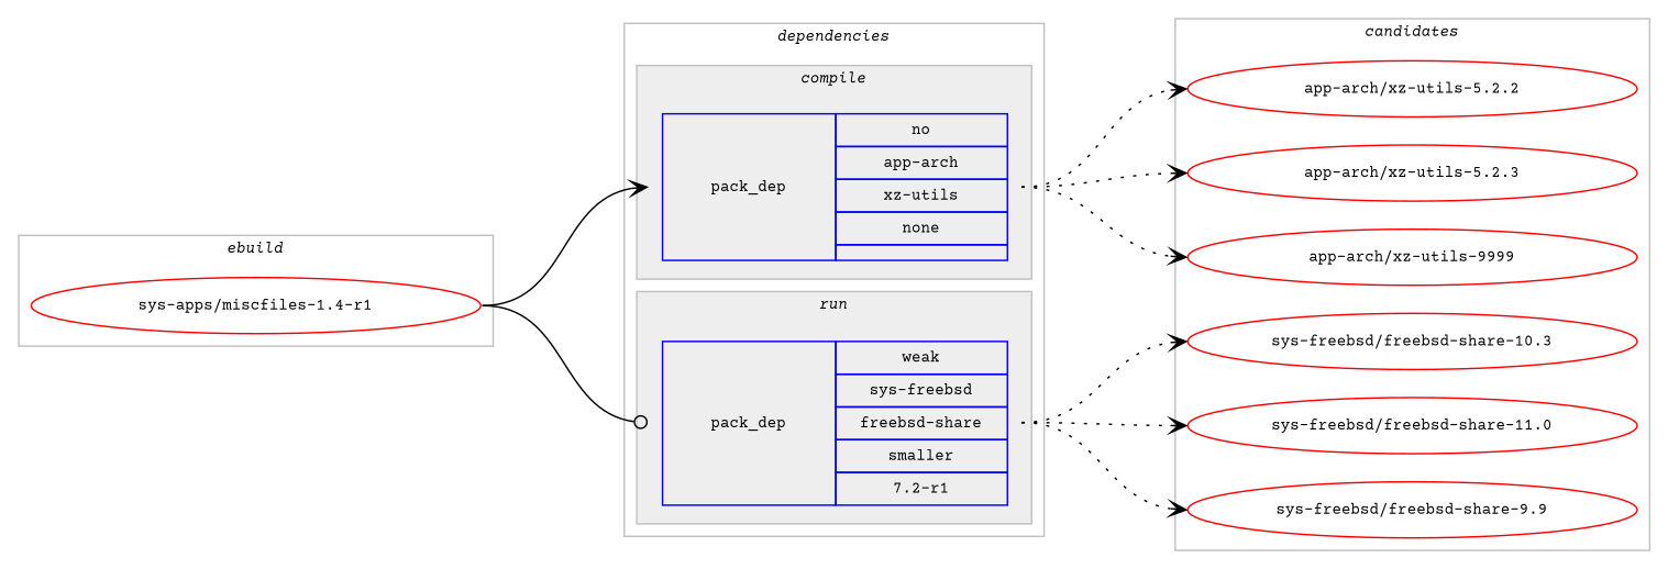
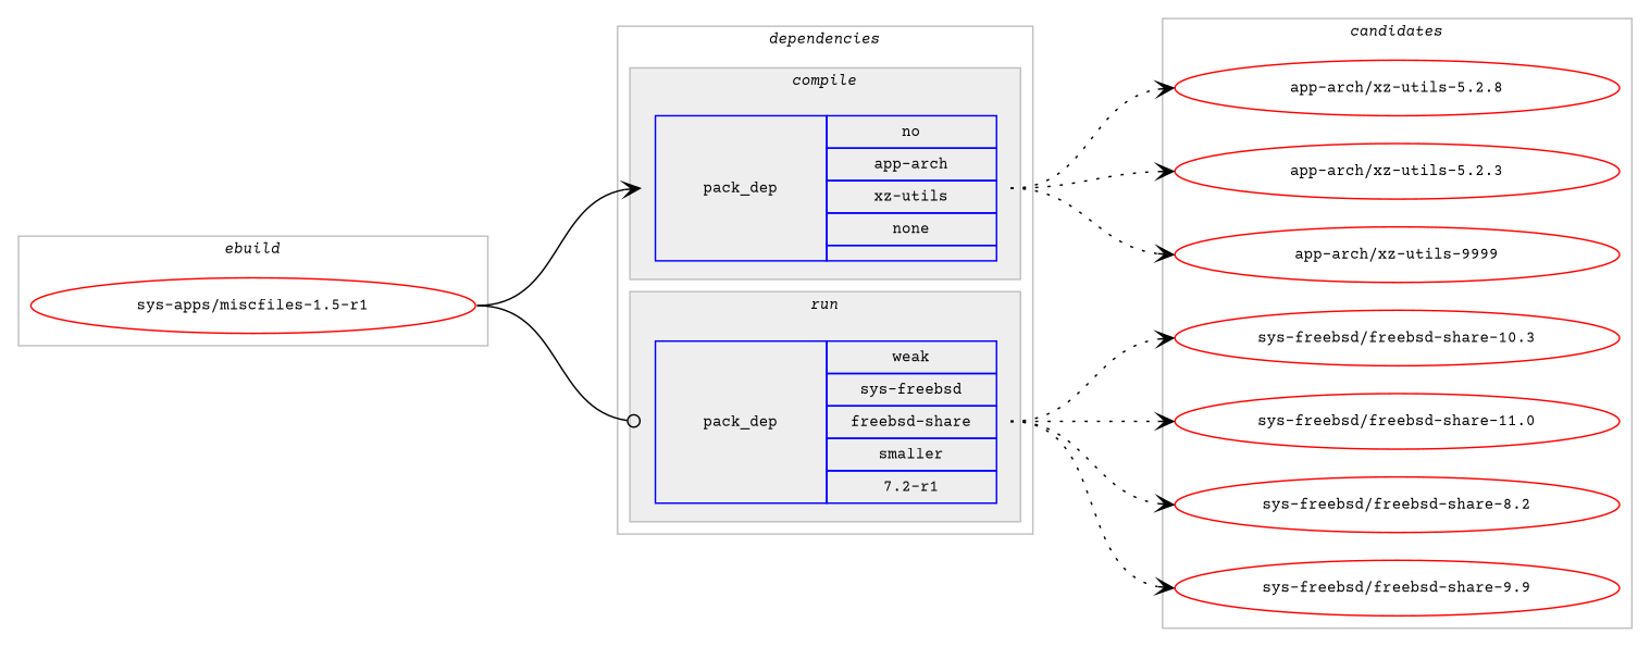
  digraph {
    compound=true
    concentrate=true
    fontname="Courier Prime"
    fontsize=10
    newrank=true
    rankdir=LR
    ranksep=1.5
    node [color=red fontname="Courier Prime" fontsize=10]
    edge [arrowhead=vee fontname="Courier Prime" headport=w style=dotted tailport=e weight=100]
-   n1 [label="sys-apps/miscfiles-1.4-r1" width=4]
+   n1 [label="sys-apps/miscfiles-1.5-r1" width=4]
    n2 [color=blue label=<<TABLE BORDER="0" CELLBORDER="1" CELLSPACING="0" CELLPADDING="4" WIDTH="220"><TR><TD ROWSPAN="6" CELLPADDING="30">pack_dep</TD></TR><TR><TD WIDTH="110">no</TD></TR><TR><TD>app-arch</TD></TR><TR><TD>xz-utils</TD></TR><TR><TD>none</TD></TR><TR><TD></TD></TR></TABLE>> shape=none]
    n3 [color=blue label=<<TABLE BORDER="0" CELLBORDER="1" CELLSPACING="0" CELLPADDING="4" WIDTH="220"><TR><TD ROWSPAN="6" CELLPADDING="30">pack_dep</TD></TR><TR><TD WIDTH="110">weak</TD></TR><TR><TD>sys-freebsd</TD></TR><TR><TD>freebsd-share</TD></TR><TR><TD>smaller</TD></TR><TR><TD>7.2-r1</TD></TR></TABLE>> shape=none]
-   n4 [label="app-arch/xz-utils-5.2.2" width=4]
+   n4 [label="app-arch/xz-utils-5.2.8" width=4]
    n5 [label="app-arch/xz-utils-5.2.3" width=4]
    n6 [label="app-arch/xz-utils-9999" width=4]
    n7 [label="sys-freebsd/freebsd-share-10.3" width=4]
    n8 [label="sys-freebsd/freebsd-share-11.0" width=4]
+   n9 [label="sys-freebsd/freebsd-share-8.2" width=4]
    n10 [label="sys-freebsd/freebsd-share-9.9" width=4]
    subgraph cluster_1 {
      color=gray
      label=<<i>ebuild</i>>
      rank=same
      n1
    }
    subgraph cluster_2 {
      color=gray
      label=<<i>dependencies</i>>
      subgraph cluster_3 {
        color=gray
        fillcolor="#eeeeee"
        label=<<i>compile</i>>
        style=filled
        subgraph sub_4 {
          color=gray
          fillcolor="#eeeeee"
          label=<<i>compile</i>>
          style=filled
          n2
        }
      }
      subgraph cluster_5 {
        color=gray
        fillcolor="#eeeeee"
        label=<<i>compile and run</i>>
        style=filled
      }
      subgraph cluster_6 {
        color=gray
        fillcolor="#eeeeee"
        label=<<i>run</i>>
        style=filled
        subgraph sub_7 {
          color=gray
          fillcolor="#eeeeee"
          label=<<i>run</i>>
          style=filled
          n3
        }
      }
    }
    subgraph cluster_8 {
      color=gray
      label=<<i>candidates</i>>
      rank=same
      subgraph sub_9 {
        color=black
        label=<<i>candidates</i>>
        nodesep=1
        rank=same
        n4
        n5
        n6
      }
      subgraph sub_10 {
        color=black
        label=<<i>candidates</i>>
        nodesep=1
        rank=same
        n7
        n8
+       n9
        n10
      }
    }
    n1 -> n2 [style=solid weight=20]
    n1 -> n3 [arrowhead=odot style=solid weight=20]
    n2 -> n4
    n2 -> n5
    n2 -> n6
    n3 -> n7
    n3 -> n8
+   n3 -> n9
    n3 -> n10
  }
